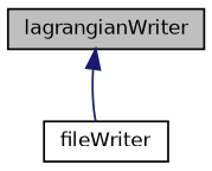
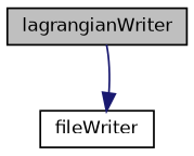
  digraph {
    node [color=black fontname=Helvetica fontsize=10 shape=record]
    n1 [fillcolor=grey75 fontcolor=black height=0.2 label=lagrangianWriter style=filled width=0.4]
    n2 [height=0.2 label=fileWriter width=0.4]
-   n1 -> n2 [color=midnightblue dir=back fontname=Helvetica fontsize=10 labelfontname=Helvetica labelfontsize=10 style=solid]
+   n2 -> n1 [color=midnightblue dir=back fontname=Helvetica fontsize=10 labelfontname=Helvetica labelfontsize=10 style=solid]
  }
